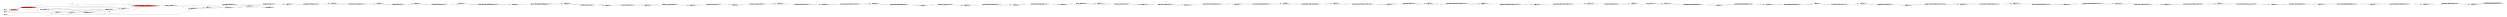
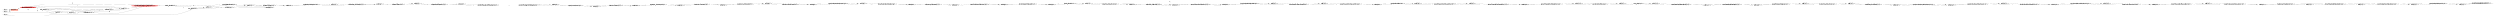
  digraph {
    rankdir=LR
    node [fillcolor=white shape=diamond style=filled]
    edge [style=bold]
    n1 [label="this.weight != that.weight@@@106@@@['1', '1', '0']"]
    n2 [label="!ObjectUtils.equal(this.fixedDomainAxisSpace,that.fixedDomainAxisSpace)@@@109@@@['1', '1', '0']"]
    n3 [label="return false@@@107@@@['1', '1', '0']" shape=ellipse]
    n4 [label="return false@@@110@@@['1', '1', '0']" shape=ellipse]
    n5 [label="!ObjectUtils.equal(this.fixedRangeAxisSpace,that.fixedRangeAxisSpace)@@@112@@@['1', '1', '0']"]
    n6 [label="return false@@@44@@@['1', '1', '0']" shape=ellipse]
    n7 [label="this.rowRenderingOrder != that.rowRenderingOrder@@@46@@@['1', '1', '0']"]
    n8 [label="return false@@@47@@@['1', '1', '0']" shape=ellipse]
    n9 [label="this.domainGridlinesVisible != that.domainGridlinesVisible@@@49@@@['1', '1', '0']"]
    n10 [fillcolor=lightgray label="return super.edu.fdu.CPPDG.tinypdg.pe.ExpressionInfo@26126fobj@@@157@@@['1', '1', '0']" shape=ellipse]
    n11 [label="return false@@@41@@@['1', '1', '0']" shape=ellipse]
    n12 [label="this.columnRenderingOrder != that.columnRenderingOrder@@@43@@@['1', '1', '0']"]
    n13 [label="return false@@@53@@@['1', '1', '0']" shape=ellipse]
    n14 [label="!ObjectUtils.equal(this.domainGridlineStroke,that.domainGridlineStroke)@@@55@@@['1', '1', '0']"]
    n15 [label="!PaintUtils.equal(this.domainGridlinePaint,that.domainGridlinePaint)@@@58@@@['1', '1', '0']"]
    n16 [label="return false@@@56@@@['1', '1', '0']" shape=ellipse]
    n17 [label="return false@@@59@@@['1', '1', '0']" shape=ellipse]
    n18 [label="this.rangeGridlinesVisible != that.rangeGridlinesVisible@@@61@@@['1', '1', '0']"]
    n19 [label="return false@@@62@@@['1', '1', '0']" shape=ellipse]
    n20 [label="!ObjectUtils.equal(this.rangeGridlineStroke,that.rangeGridlineStroke)@@@64@@@['1', '1', '0']"]
    n21 [label="return false@@@65@@@['1', '1', '0']" shape=ellipse]
    n22 [label="!PaintUtils.equal(this.rangeGridlinePaint,that.rangeGridlinePaint)@@@67@@@['1', '1', '0']"]
    n23 [label="return false@@@68@@@['1', '1', '0']" shape=ellipse]
    n24 [label="this.anchorValue != that.anchorValue@@@70@@@['1', '1', '0']"]
    n25 [label="return false@@@38@@@['1', '1', '0']" shape=ellipse]
    n26 [label="this.renderingOrder != that.renderingOrder@@@40@@@['1', '1', '0']"]
    n27 [label="return false@@@137@@@['1', '1', '0']" shape=ellipse]
    n28 [label="!PaintUtils.equal(this.rangeMinorGridlinePaint,that.rangeMinorGridlinePaint)@@@139@@@['1', '1', '0']"]
    n29 [label="!ObjectUtils.equal(this.rangeMinorGridlineStroke,that.rangeMinorGridlineStroke)@@@142@@@['1', '1', '0']"]
    n30 [label="return false@@@140@@@['1', '1', '0']" shape=ellipse]
    n31 [label="!this.domainAxes.equals(that.domainAxes)@@@16@@@['1', '1', '0']"]
    n32 [label="return false@@@17@@@['1', '1', '0']" shape=ellipse]
    n33 [label="!this.domainAxisLocations.equals(that.domainAxisLocations)@@@19@@@['1', '1', '0']"]
    n34 [label="this.drawSharedDomainAxis != that.drawSharedDomainAxis@@@22@@@['1', '1', '0']"]
    n35 [label="return false@@@20@@@['1', '1', '0']" shape=ellipse]
    n36 [label="return false@@@143@@@['1', '1', '0']" shape=ellipse]
    n37 [label="this.rangeZeroBaselineVisible != that.rangeZeroBaselineVisible@@@145@@@['1', '1', '0']"]
    n38 [label="return false@@@146@@@['1', '1', '0']" shape=ellipse]
    n39 [label="!PaintUtils.equal(this.rangeZeroBaselinePaint,that.rangeZeroBaselinePaint)@@@148@@@['1', '1', '0']"]
    n40 [label="!PaintUtils.equal(this.domainCrosshairPaint,that.domainCrosshairPaint)@@@130@@@['1', '1', '0']"]
    n41 [label="return false@@@131@@@['1', '1', '0']" shape=ellipse]
    n42 [label="!ObjectUtils.equal(this.domainCrosshairStroke,that.domainCrosshairStroke)@@@133@@@['1', '1', '0']"]
    n43 [label="this.rangeMinorGridlinesVisible != that.rangeMinorGridlinesVisible@@@136@@@['1', '1', '0']"]
    n44 [label="return false@@@134@@@['1', '1', '0']" shape=ellipse]
    n45 [label="!ObjectUtils.equal(this.annotations,that.annotations)@@@103@@@['1', '1', '0']"]
    n46 [label="return false@@@104@@@['1', '1', '0']" shape=ellipse]
    n47 [label="!this.rangeAxes.equals(that.rangeAxes)@@@25@@@['1', '1', '0']"]
    n48 [label="!this.rangeAxisLocations.equals(that.rangeAxisLocations)@@@28@@@['1', '1', '0']"]
    n49 [label="return false@@@26@@@['1', '1', '0']" shape=ellipse]
    n50 [label="!ObjectUtils.equal(this.datasetToDomainAxesMap,that.datasetToDomainAxesMap)@@@31@@@['1', '1', '0']"]
    n51 [label="return false@@@29@@@['1', '1', '0']" shape=ellipse]
    n52 [label="return false@@@149@@@['1', '1', '0']" shape=ellipse]
    n53 [label="!ObjectUtils.equal(this.rangeZeroBaselineStroke,that.rangeZeroBaselineStroke)@@@151@@@['1', '1', '0']"]
-   n54 [label="return false@@@32@@@['1', '1', '0']" shape=ellipse]
    n55 [label="!ObjectUtils.equal(this.datasetToRangeAxesMap,that.datasetToRangeAxesMap)@@@34@@@['1', '1', '0']"]
    n56 [label="!ObjectUtils.equal(this.renderers,that.renderers)@@@37@@@['1', '1', '0']"]
    n57 [label="return false@@@35@@@['1', '1', '0']" shape=ellipse]
    n58 [label="return false@@@80@@@['1', '1', '0']" shape=ellipse]
    n59 [label="!PaintUtils.equal(this.rangeCrosshairPaint,that.rangeCrosshairPaint)@@@82@@@['1', '1', '0']"]
    n60 [label="this.rangeCrosshairLockedOnData != that.rangeCrosshairLockedOnData@@@85@@@['1', '1', '0']"]
    n61 [label="return false@@@83@@@['1', '1', '0']" shape=ellipse]
    n62 [label="return false@@@89@@@['1', '1', '0']" shape=ellipse]
    n63 [label="!ObjectUtils.equal(this.datasets,that.datasets)@@@91@@@['1', '1', '0']"]
    n64 [label="!ObjectUtils.equal(this.backgroundDomainMarkers,that.backgroundDomainMarkers)@@@94@@@['1', '1', '0']"]
    n65 [label="return false@@@92@@@['1', '1', '0']" shape=ellipse]
    n66 [fillcolor=red label="CategoryPlot that = (CategoryPlot)obj@@@9@@@['1', '0', '0']" shape=ellipse]
    n67 [label="this.orientation != that.orientation@@@10@@@['1', '1', '0']"]
    n68 [label="Week that = (Week)obj@@@9@@@['0', '0', '1']" shape=ellipse]
    n69 [fillcolor=red label="@SuppressWarnings(\"unchecked\") CategoryPlot<R,C> that = (CategoryPlot)obj@@@9@@@['0', '1', '0']" shape=ellipse]
    n70 [label="!ObjectUtils.equal(this.axisOffset,that.axisOffset)@@@13@@@['1', '1', '0']"]
    n71 [label="this.week != that.week@@@10@@@['0', '0', '1']"]
    n72 [label="return false@@@11@@@['1', '1', '1']" shape=ellipse]
    n73 [label="obj == this@@@3@@@['1', '1', '1']"]
    n74 [label="this.rangeCrosshairVisible != that.rangeCrosshairVisible@@@73@@@['1', '1', '0']"]
    n75 [label="return false@@@71@@@['1', '1', '0']" shape=ellipse]
    n76 [label="this.domainGridlinePosition != that.domainGridlinePosition@@@52@@@['1', '1', '0']"]
    n77 [label="return false@@@7@@@['1', '1', '1']" shape=ellipse]
    n78 [label="!ObjectUtils.equal(this.foregroundDomainMarkers,that.foregroundDomainMarkers)@@@88@@@['1', '1', '0']"]
    n79 [label="return false@@@86@@@['1', '1', '0']" shape=ellipse]
    n80 [label="return false@@@113@@@['1', '1', '0']" shape=ellipse]
    n81 [label="!ObjectUtils.equal(this.fixedLegendItems,that.fixedLegendItems)@@@115@@@['1', '1', '0']"]
    n82 [label="return false@@@14@@@['1', '1', '1']" shape=ellipse]
    n83 [label="this.year != that.year@@@13@@@['0', '0', '1']"]
    n84 [fillcolor=lightgray label="return true@@@16@@@['0', '0', '1']" shape=ellipse]
    n85 [label="return false@@@122@@@['1', '1', '0']" shape=ellipse]
    n86 [label="!ObjectUtils.equal(this.domainCrosshairColumnKey,that.domainCrosshairColumnKey)@@@124@@@['1', '1', '0']"]
    n87 [label="return false@@@125@@@['1', '1', '0']" shape=ellipse]
    n88 [label="!ObjectUtils.equal(this.domainCrosshairRowKey,that.domainCrosshairRowKey)@@@127@@@['1', '1', '0']"]
    n89 [label="this.domainCrosshairVisible != that.domainCrosshairVisible@@@118@@@['1', '1', '0']"]
    n90 [label="return false@@@116@@@['1', '1', '0']" shape=ellipse]
    n91 [label="return false@@@98@@@['1', '1', '0']" shape=ellipse]
    n92 [label="!ObjectUtils.equal(this.backgroundRangeMarkers,that.backgroundRangeMarkers)@@@100@@@['1', '1', '0']"]
    n93 [label="return false@@@101@@@['1', '1', '0']" shape=ellipse]
    n94 [fillcolor=tomato label="Object obj@@@2@@@['1', '1', '1']" shape=box]
    n95 [label="!(obj instanceof Week)@@@6@@@['0', '0', '1']"]
    n96 [label="return true@@@4@@@['1', '1', '1']" shape=ellipse]
    n97 [label="!(obj instanceof CategoryPlot)@@@6@@@['1', '1', '0']"]
    n98 [label="return false@@@152@@@['1', '1', '0']" shape=ellipse]
    n99 [label="!ObjectUtils.equal(this.shadowGenerator,that.shadowGenerator)@@@154@@@['1', '1', '0']"]
    n100 [label="return false@@@155@@@['1', '1', '0']" shape=ellipse]
    n101 [label="return false@@@74@@@['1', '1', '0']" shape=ellipse]
    n102 [label="this.rangeCrosshairValue != that.rangeCrosshairValue@@@76@@@['1', '1', '0']"]
    n103 [label="return false@@@77@@@['1', '1', '0']" shape=ellipse]
    n104 [label="!ObjectUtils.equal(this.rangeCrosshairStroke,that.rangeCrosshairStroke)@@@79@@@['1', '1', '0']"]
    n105 [fillcolor=lightgray label="equals['1', '0', '0']"]
    n106 [label="return false@@@23@@@['1', '1', '0']" shape=ellipse]
    n107 [label="return false@@@50@@@['1', '1', '0']" shape=ellipse]
    n108 [label="!ObjectUtils.equal(this.foregroundRangeMarkers,that.foregroundRangeMarkers)@@@97@@@['1', '1', '0']"]
    n109 [label="return false@@@95@@@['1', '1', '0']" shape=ellipse]
    n110 [label="this.crosshairDatasetIndex != that.crosshairDatasetIndex@@@121@@@['1', '1', '0']"]
    n111 [label="return false@@@119@@@['1', '1', '0']" shape=ellipse]
    n112 [label="return false@@@128@@@['1', '1', '0']" shape=ellipse]
    n113 [fillcolor=lightgray label="equals['0', '0', '1']"]
    n114 [fillcolor=lightgray label="equals['0', '1', '0']"]
    n1 -> n2
    n1 -> n3
    n1 -> n3 [label=true style=dotted]
    n2 -> n4 [label=true style=dotted]
    n2 -> n4
    n2 -> n5
    n3 -> n2
    n4 -> n5
    n5 -> n80 [label=true style=dotted]
    n5 -> n80
    n5 -> n81
    n6 -> n7
    n7 -> n8 [label=true style=dotted]
    n7 -> n8
    n7 -> n9
    n8 -> n9
    n9 -> n76
    n9 -> n107 [label=true style=dotted]
    n9 -> n107
    n11 -> n12
    n12 -> n6 [label=true style=dotted]
    n12 -> n6
    n12 -> n7
    n13 -> n14
    n14 -> n15
    n14 -> n16
    n14 -> n16 [label=true style=dotted]
    n15 -> n17 [label=true style=dotted]
    n15 -> n17
    n15 -> n18
    n16 -> n15
    n17 -> n18
    n18 -> n19 [label=true style=dotted]
    n18 -> n19
    n18 -> n20
    n19 -> n20
    n20 -> n21
    n20 -> n21 [label=true style=dotted]
    n20 -> n22
    n21 -> n22
    n22 -> n23 [label=true style=dotted]
    n22 -> n23
    n22 -> n24
    n23 -> n24
    n24 -> n74
    n24 -> n75
    n24 -> n75 [label=true style=dotted]
    n25 -> n26
    n26 -> n11
    n26 -> n11 [label=true style=dotted]
    n26 -> n12
    n27 -> n28
    n28 -> n29
    n28 -> n30 [label=true style=dotted]
    n28 -> n30
    n29 -> n36 [label=true style=dotted]
    n29 -> n36
    n29 -> n37
    n30 -> n29
    n31 -> n32 [label=true style=dotted]
    n31 -> n32
    n31 -> n33
    n32 -> n33
    n33 -> n34
    n33 -> n35 [label=true style=dotted]
    n33 -> n35
    n34 -> n47
    n34 -> n106
    n34 -> n106 [label=true style=dotted]
    n35 -> n34
    n36 -> n37
    n37 -> n38
    n37 -> n38 [label=true style=dotted]
    n37 -> n39
    n38 -> n39
    n39 -> n52
    n39 -> n52 [label=true style=dotted]
    n39 -> n53
    n40 -> n41
    n40 -> n41 [label=true style=dotted]
    n40 -> n42
    n41 -> n42
    n42 -> n43
    n42 -> n44
    n42 -> n44 [label=true style=dotted]
    n43 -> n27 [label=true style=dotted]
    n43 -> n27
    n43 -> n28
    n44 -> n43
    n45 -> n1
    n45 -> n46 [label=true style=dotted]
    n45 -> n46
    n46 -> n1 [style=dotted]
    n47 -> n48
    n47 -> n49 [label=true style=dotted]
    n47 -> n49
    n48 -> n50
    n48 -> n51 [label=true style=dotted]
    n48 -> n51
    n49 -> n48
-   n50 -> n54
-   n50 -> n54 [label=true style=dotted]
    n50 -> n55
    n51 -> n50
    n52 -> n53
    n53 -> n98 [label=true style=dotted]
    n53 -> n98
    n53 -> n99
-   n54 -> n55
    n55 -> n56
    n55 -> n57
    n55 -> n57 [label=true style=dotted]
    n56 -> n25 [label=true style=dotted]
    n56 -> n25
    n56 -> n26
    n57 -> n56
    n58 -> n59
    n59 -> n60
    n59 -> n61
    n59 -> n61 [label=true style=dotted]
    n60 -> n78
    n60 -> n79 [label=true style=dotted]
    n60 -> n79
    n61 -> n60
    n62 -> n63
    n63 -> n64
    n63 -> n65
    n63 -> n65 [label=true style=dotted]
    n64 -> n108
    n64 -> n109
    n64 -> n109 [label=true style=dotted]
    n65 -> n64
    n66 -> n67
    n66 -> n68 [label=0 style=dashed]
    n66 -> n69 [label=0 style=dashed]
    n67 -> n70
    n67 -> n71 [label=5 style=dashed]
    n67 -> n72 [label=true style=dotted]
    n67 -> n72
    n68 -> n71
    n68 -> n73
    n69 -> n67
    n70 -> n31
    n70 -> n82
    n70 -> n82 [label=true style=dotted]
    n71 -> n72 [label=true style=dotted]
    n71 -> n72
    n71 -> n83
    n72 -> n70
    n72 -> n83
    n73 -> n95
    n73 -> n96 [label=true style=dotted]
    n73 -> n96
    n73 -> n97
    n74 -> n101 [label=true style=dotted]
    n74 -> n101
    n74 -> n102
    n75 -> n74
    n76 -> n13
    n76 -> n13 [label=true style=dotted]
    n76 -> n14
    n77 -> n66
    n77 -> n68
    n77 -> n69
    n78 -> n62 [label=true style=dotted]
    n78 -> n62
    n78 -> n63
    n79 -> n78
    n80 -> n81
    n81 -> n89
    n81 -> n90 [label=true style=dotted]
    n81 -> n90
    n82 -> n31
    n82 -> n84
    n83 -> n82 [label=true style=dotted]
    n83 -> n82
    n83 -> n84
    n85 -> n86
    n86 -> n87
    n86 -> n87 [label=true style=dotted]
    n86 -> n88
    n87 -> n88
    n88 -> n40
    n88 -> n112 [label=true style=dotted]
    n88 -> n112
    n89 -> n110
    n89 -> n111 [label=true style=dotted]
    n89 -> n111
    n90 -> n89
    n91 -> n92
    n92 -> n45
    n92 -> n93 [label=true style=dotted]
    n92 -> n93
    n93 -> n45
    n94 -> n10 [label=obj style=solid]
    n94 -> n66 [label=obj style=solid]
    n94 -> n68 [label=obj style=solid]
    n94 -> n69 [label=obj style=solid]
    n94 -> n73 [label=obj style=solid]
    n95 -> n68
    n95 -> n77 [label=true style=dotted]
    n95 -> n77
    n96 -> n95
    n96 -> n97
    n97 -> n66
    n97 -> n69
    n97 -> n77 [label=true style=dotted]
    n97 -> n77
    n97 -> n95 [label=0 style=dotted]
    n98 -> n99
    n99 -> n10
    n99 -> n100
    n99 -> n100 [label=true style=dotted]
    n100 -> n10
    n101 -> n102
    n102 -> n103
    n102 -> n103 [label=true style=dotted]
    n102 -> n104
    n103 -> n104
    n104 -> n58
    n104 -> n58 [label=true style=dotted]
    n104 -> n59
    n105 -> n73
    n105 -> n94 [label=obj style=dotted]
    n106 -> n47
    n107 -> n76
    n108 -> n91
    n108 -> n91 [label=true style=dotted]
    n108 -> n92
    n109 -> n108
    n110 -> n85 [label=true style=dotted]
    n110 -> n85
    n110 -> n86
    n111 -> n110
    n112 -> n40
    n113 -> n94 [label=true style=dotted]
    n114 -> n73
    n114 -> n94 [label=obj style=dotted]
  }
